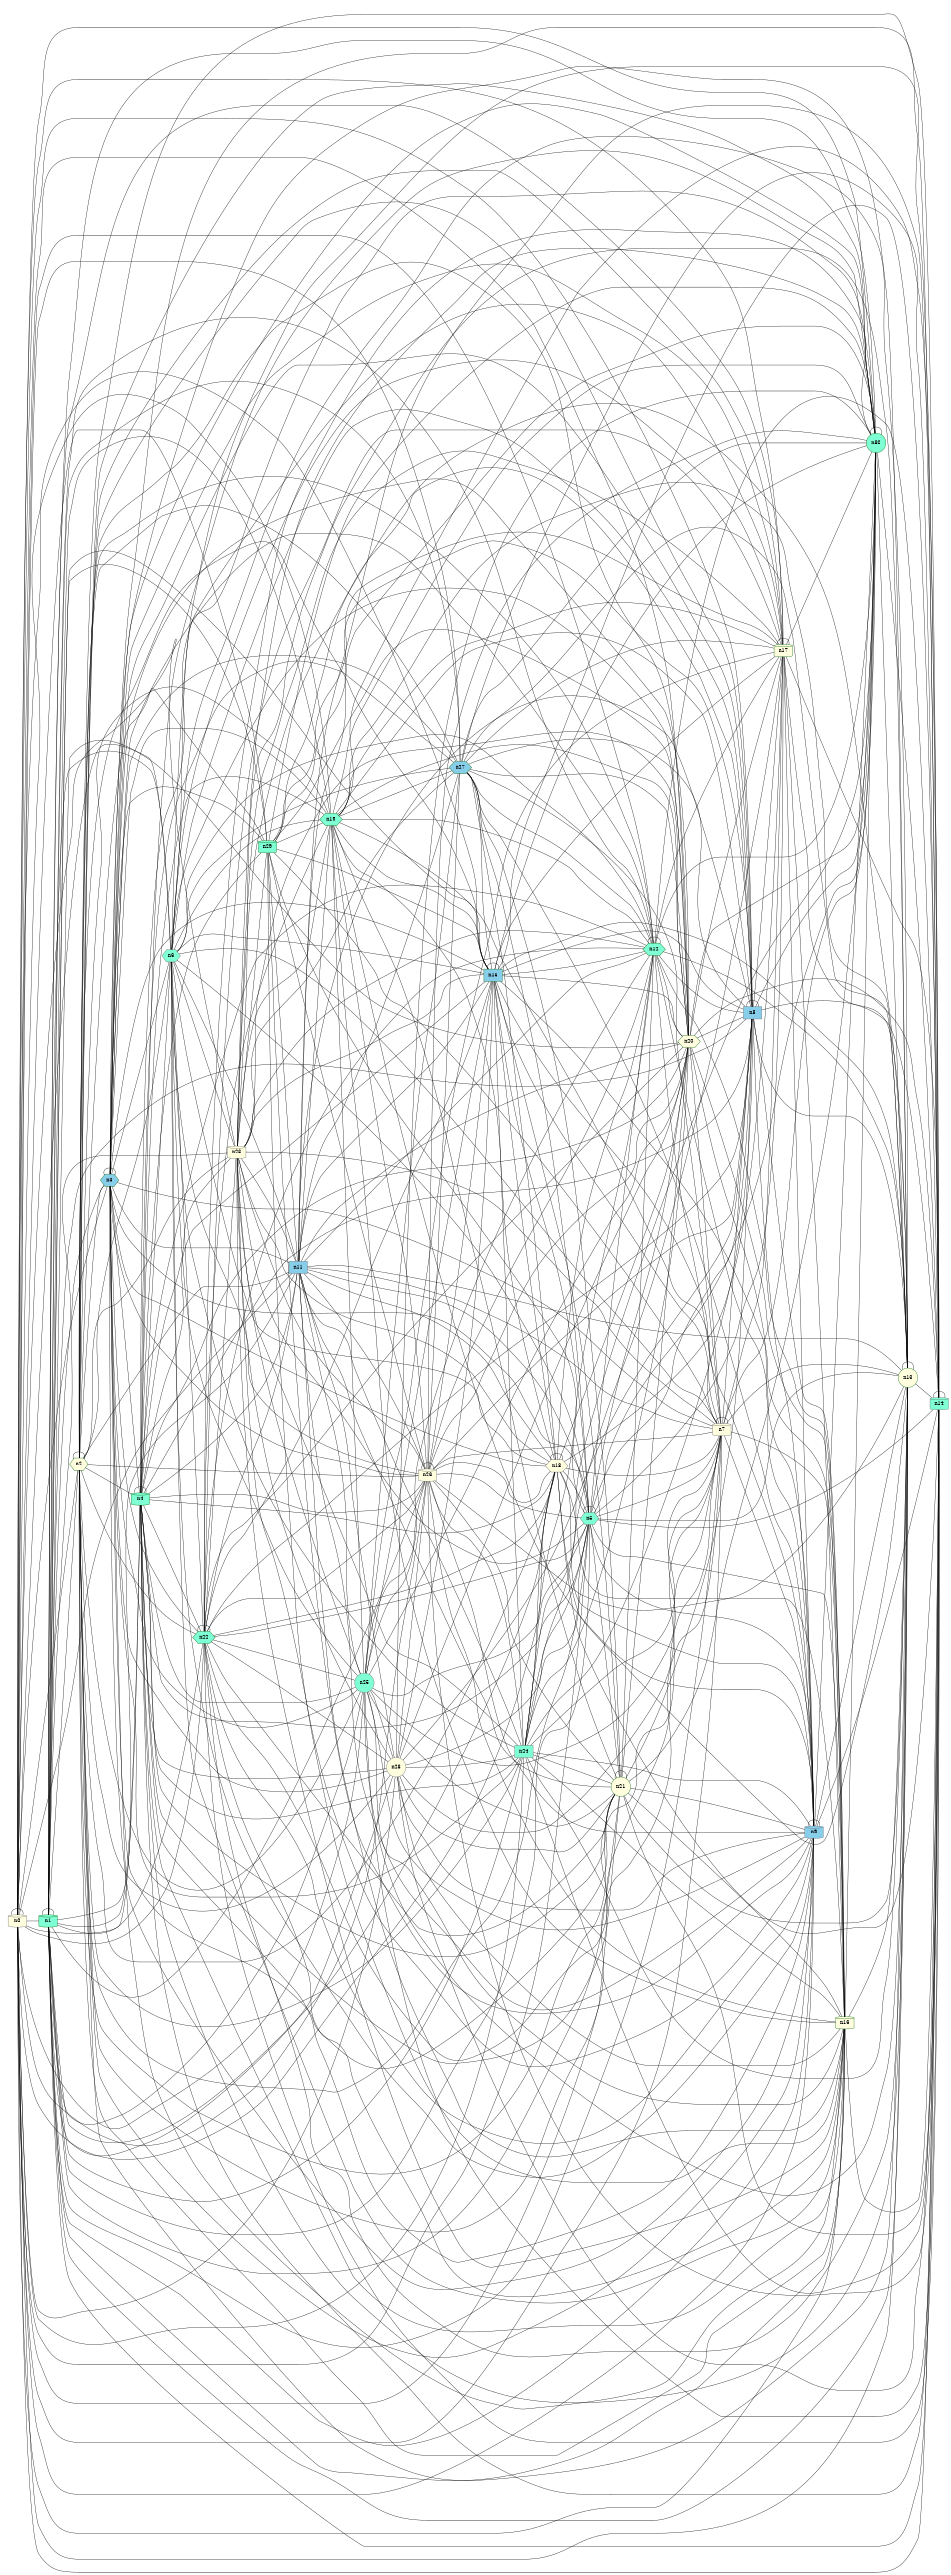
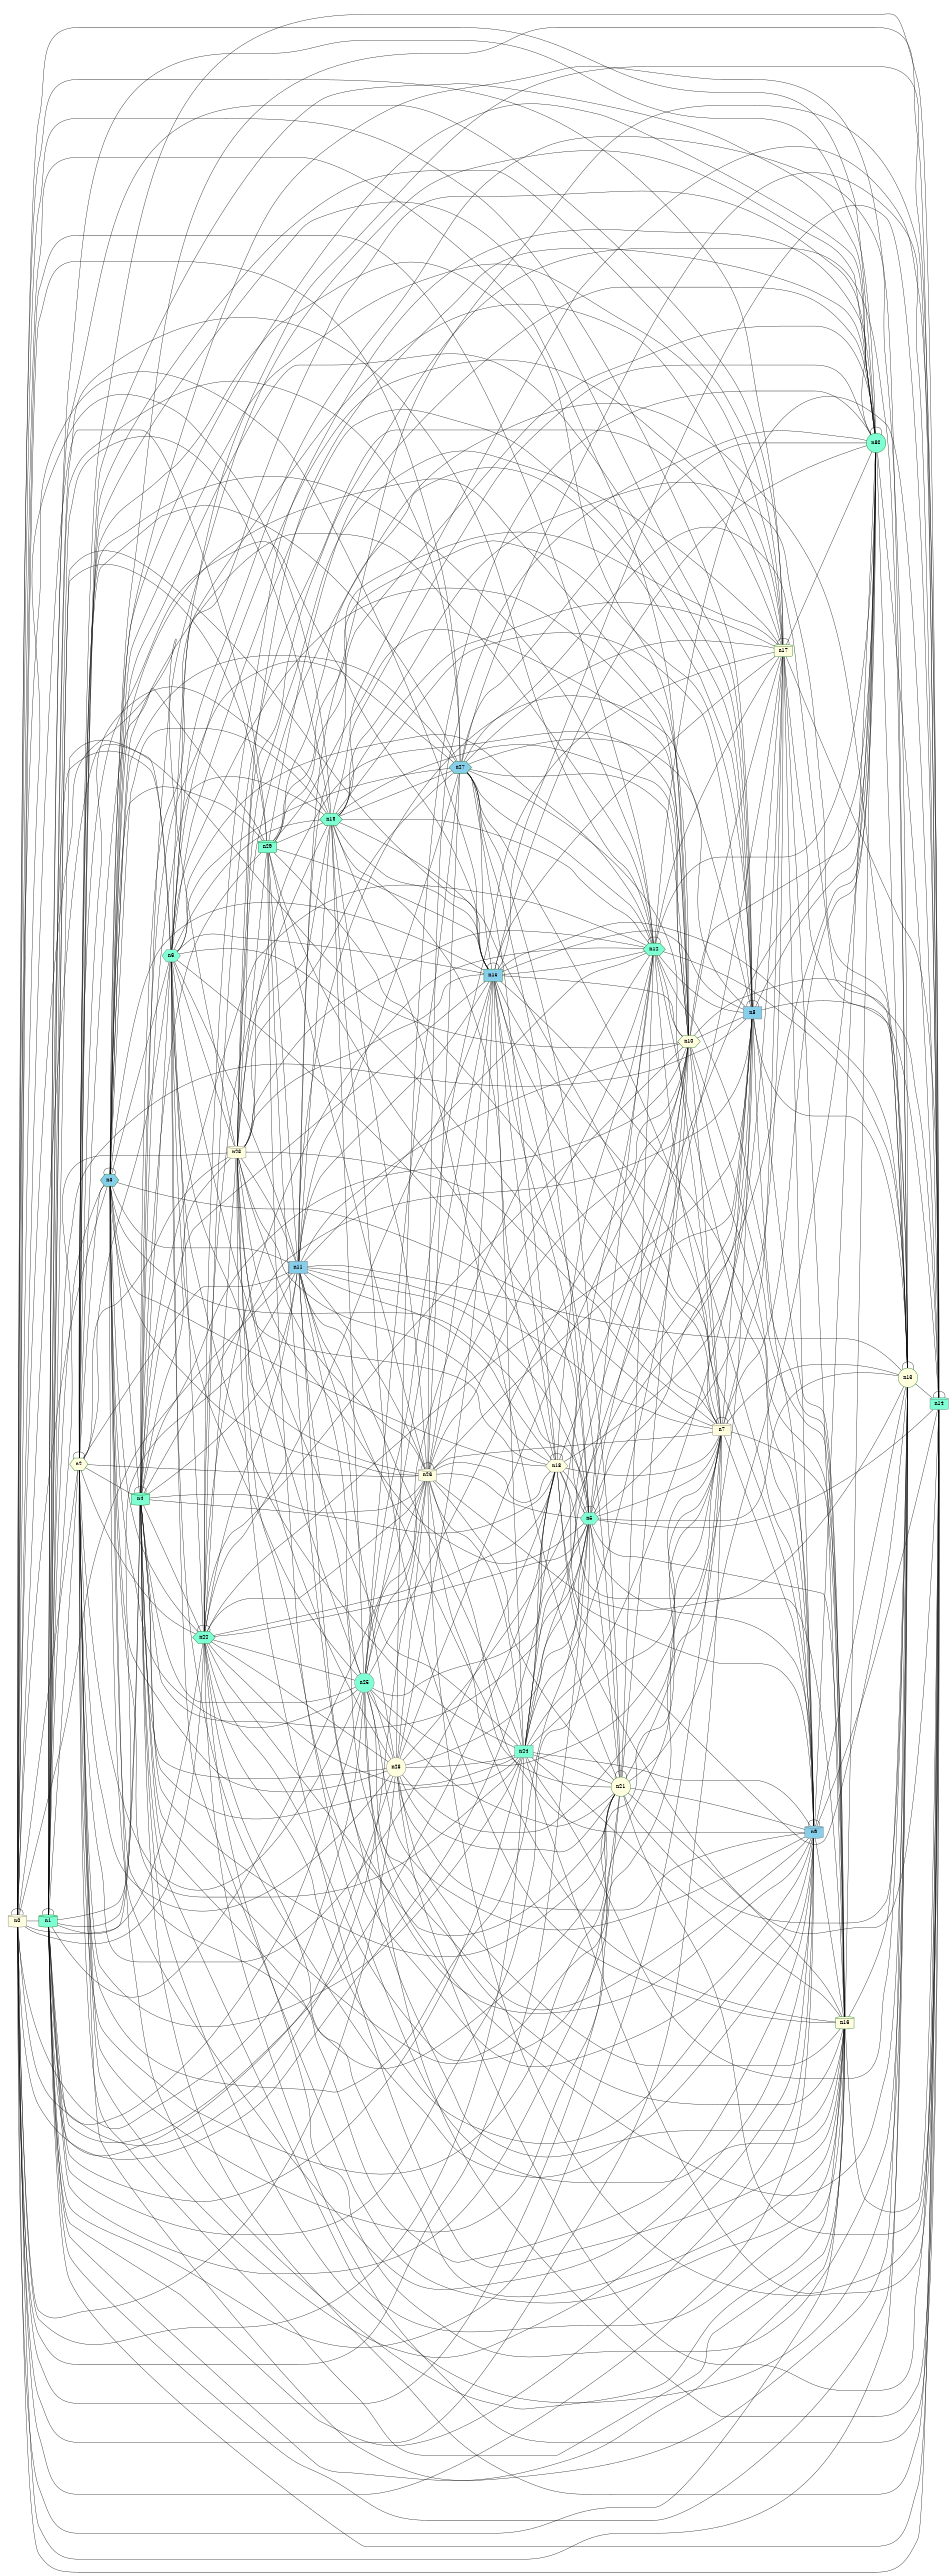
  graph {
    rankdir=LR
    node [color=darkgreen fillcolor=lightyellow shape=cylinder style=filled]
    n0 [color=gray40]
    n1 [fillcolor=aquamarine]
    n2 [shape=hexagon]
    n3 [fillcolor=skyblue shape=hexagon]
    n4 [fillcolor=aquamarine]
    n6 [color=gray40 fillcolor=aquamarine shape=hexagon]
    n7 [color=gray40]
    n8 [color=gray40 fillcolor=skyblue shape=box]
    n9 [color=gray40 fillcolor=skyblue]
    n10 [fillcolor=aquamarine label=n80 shape=circle]
    n13 [shape=circle]
    n14 [color=gray40 fillcolor=aquamarine]
    n16
    n17
    n18 [color=gray40 shape=hexagon]
-   n20 [shape=hexagon]
+   n20 [shape=hexagon label=n10]
    n21 [shape=circle]
    n5 [color=gray40 fillcolor=aquamarine shape=hexagon]
    n11 [color=gray40 fillcolor=skyblue shape=box]
    n12 [fillcolor=aquamarine shape=hexagon]
    n15 [fillcolor=skyblue shape=box]
    n24 [color=gray40 fillcolor=aquamarine shape=box]
    n26 [color=gray40]
    n27 [fillcolor=skyblue shape=hexagon]
    n28 [color=gray40 shape=circle]
    n25 [color=gray40 fillcolor=aquamarine shape=circle]
    n19 [fillcolor=aquamarine shape=hexagon]
    n22 [fillcolor=aquamarine shape=hexagon]
    n23 [color=gray40]
    n29 [fillcolor=aquamarine]
    n0 -- n0
    n0 -- n1
    n0 -- n2
    n0 -- n3
    n0 -- n4
    n0 -- n6
    n0 -- n7
    n0 -- n8
    n0 -- n9
    n0 -- n10
    n0 -- n13
    n0 -- n14
    n0 -- n16
    n0 -- n17
    n0 -- n18
    n0 -- n20
    n0 -- n21
    n1 -- n1
    n1 -- n2
    n1 -- n3
    n1 -- n4
    n1 -- n7
    n1 -- n8
    n1 -- n9
    n1 -- n13
    n1 -- n17
    n1 -- n5
    n1 -- n11
    n1 -- n12
    n1 -- n15
    n1 -- n24
    n1 -- n26
    n1 -- n27
    n1 -- n28
    n2 -- n2
    n2 -- n3
    n2 -- n4
    n2 -- n7
    n2 -- n8
    n2 -- n10
    n2 -- n13
    n2 -- n14
    n2 -- n16
    n2 -- n17
    n2 -- n5
    n2 -- n11
    n2 -- n12
    n2 -- n15
    n2 -- n24
    n2 -- n26
    n2 -- n25
    n3 -- n3
    n3 -- n4
    n3 -- n6
    n3 -- n7
    n3 -- n8
    n3 -- n9
    n3 -- n16
    n3 -- n5
    n3 -- n12
    n3 -- n15
    n3 -- n25
    n3 -- n19
    n3 -- n22
    n4 -- n4
    n4 -- n6
    n4 -- n7
    n4 -- n8
    n4 -- n9
    n4 -- n13
    n4 -- n16
    n4 -- n5
    n4 -- n11
    n4 -- n12
    n4 -- n15
    n4 -- n26
    n4 -- n27
    n4 -- n28
    n4 -- n19
    n4 -- n23
    n6 -- n1
    n6 -- n2
    n6 -- n8
    n6 -- n9
    n6 -- n10
    n6 -- n13
    n6 -- n14
    n6 -- n17
    n6 -- n11
    n6 -- n24
    n6 -- n26
    n6 -- n25
    n6 -- n19
    n6 -- n22
    n7 -- n6
    n7 -- n7
    n7 -- n8
    n7 -- n9
    n7 -- n10
    n7 -- n16
    n7 -- n17
    n7 -- n18
    n7 -- n5
    n7 -- n11
    n7 -- n15
    n7 -- n23
    n8 -- n8
    n8 -- n9
    n8 -- n10
    n8 -- n13
    n8 -- n14
    n8 -- n16
    n8 -- n17
    n8 -- n20
    n8 -- n21
    n8 -- n11
    n8 -- n12
    n8 -- n15
    n8 -- n19
    n8 -- n22
    n8 -- n29
    n9 -- n2
    n9 -- n9
    n9 -- n10
    n9 -- n14
-   n9 -- n19
+   n9 -- n16
    n9 -- n18
    n9 -- n20
    n9 -- n5
    n9 -- n11
    n9 -- n12
    n9 -- n26
    n9 -- n28
    n9 -- n25
    n9 -- n22
    n10 -- n1
    n10 -- n3
    n10 -- n4
    n10 -- n10
    n10 -- n13
    n10 -- n14
    n10 -- n17
    n10 -- n20
    n10 -- n11
    n10 -- n12
    n10 -- n15
    n10 -- n24
    n10 -- n26
    n10 -- n19
    n10 -- n22
    n10 -- n29
    n13 -- n3
    n13 -- n7
    n13 -- n9
    n13 -- n13
    n13 -- n14
    n13 -- n17
    n13 -- n18
    n13 -- n21
    n13 -- n12
    n13 -- n15
    n13 -- n26
    n13 -- n27
    n13 -- n19
    n13 -- n23
    n14 -- n1
    n14 -- n3
    n14 -- n4
    n14 -- n14
    n14 -- n16
    n14 -- n17
    n14 -- n20
    n14 -- n21
    n14 -- n5
    n14 -- n24
    n14 -- n27
    n14 -- n25
    n14 -- n22
    n16 -- n1
    n16 -- n6
    n16 -- n10
    n16 -- n13
    n16 -- n17
    n16 -- n18
    n16 -- n20
    n16 -- n5
    n16 -- n12
    n16 -- n26
    n16 -- n28
    n16 -- n25
    n16 -- n19
    n16 -- n22
    n17 -- n3
    n17 -- n4
    n17 -- n9
    n17 -- n17
    n17 -- n20
    n17 -- n12
    n17 -- n15
    n17 -- n24
    n17 -- n25
    n17 -- n19
    n17 -- n22
    n17 -- n23
    n17 -- n29
    n18 -- n1
    n18 -- n2
    n18 -- n3
    n18 -- n4
    n18 -- n6
    n18 -- n14
    n18 -- n17
    n18 -- n18
    n18 -- n5
    n18 -- n26
    n18 -- n27
    n18 -- n22
    n18 -- n23
    n20 -- n1
    n20 -- n2
    n20 -- n3
    n20 -- n4
    n20 -- n6
    n20 -- n7
    n20 -- n18
    n20 -- n21
    n20 -- n24
    n20 -- n26
    n20 -- n19
    n20 -- n22
    n20 -- n29
    n21 -- n1
    n21 -- n2
    n21 -- n3
    n21 -- n4
    n21 -- n9
    n21 -- n10
    n21 -- n16
    n21 -- n21
    n21 -- n12
    n21 -- n15
    n21 -- n24
    n21 -- n26
    n21 -- n25
    n5 -- n0
    n5 -- n6
    n5 -- n8
    n5 -- n10
    n5 -- n13
    n5 -- n17
    n5 -- n20
    n5 -- n21
    n5 -- n5
    n5 -- n11
    n5 -- n15
    n5 -- n24
    n5 -- n26
    n5 -- n25
    n5 -- n22
    n11 -- n0
    n11 -- n3
    n11 -- n13
    n11 -- n14
    n11 -- n16
    n11 -- n18
    n11 -- n20
    n11 -- n21
    n11 -- n12
    n11 -- n15
    n11 -- n24
    n11 -- n27
    n11 -- n28
    n11 -- n19
    n11 -- n23
    n12 -- n0
    n12 -- n6
    n12 -- n7
    n12 -- n14
    n12 -- n18
    n12 -- n20
    n12 -- n5
    n12 -- n12
    n12 -- n15
    n12 -- n24
    n12 -- n25
    n12 -- n23
    n15 -- n0
    n15 -- n6
    n15 -- n9
    n15 -- n14
    n15 -- n16
    n15 -- n18
    n15 -- n20
    n15 -- n15
    n15 -- n24
    n15 -- n26
    n15 -- n28
    n15 -- n19
    n15 -- n22
    n15 -- n23
    n15 -- n29
    n24 -- n0
    n24 -- n3
    n24 -- n4
    n24 -- n7
    n24 -- n8
    n24 -- n9
    n24 -- n13
    n24 -- n16
    n24 -- n18
    n24 -- n26
    n24 -- n28
    n26 -- n0
    n26 -- n3
    n26 -- n7
    n26 -- n8
    n26 -- n14
    n26 -- n11
    n26 -- n12
    n26 -- n26
    n26 -- n27
    n26 -- n22
    n26 -- n23
    n26 -- n29
    n27 -- n0
    n27 -- n2
    n27 -- n3
    n27 -- n6
    n27 -- n7
    n27 -- n8
    n27 -- n9
    n27 -- n10
    n27 -- n17
    n27 -- n20
    n27 -- n21
    n27 -- n5
    n27 -- n12
    n27 -- n15
    n28 -- n0
    n28 -- n2
    n28 -- n3
    n28 -- n7
    n28 -- n8
    n28 -- n10
    n28 -- n14
    n28 -- n20
    n28 -- n21
    n28 -- n5
    n28 -- n26
    n28 -- n22
    n28 -- n23
    n25 -- n0
    n25 -- n1
    n25 -- n4
    n25 -- n7
    n25 -- n13
    n25 -- n20
    n25 -- n11
    n25 -- n15
    n25 -- n26
    n25 -- n27
    n25 -- n28
    n19 -- n0
    n19 -- n1
    n19 -- n2
    n19 -- n7
    n19 -- n14
    n19 -- n18
    n19 -- n21
    n19 -- n12
    n19 -- n26
    n19 -- n27
    n19 -- n25
    n19 -- n23
    n19 -- n29
    n22 -- n0
    n22 -- n1
    n22 -- n2
    n22 -- n4
    n22 -- n7
    n22 -- n13
    n22 -- n21
    n22 -- n11
    n22 -- n12
+   n22 -- n24
    n22 -- n25
    n22 -- n19
    n22 -- n22
    n22 -- n23
    n23 -- n0
    n23 -- n1
    n23 -- n2
    n23 -- n6
    n23 -- n8
    n23 -- n9
    n23 -- n10
    n23 -- n16
    n23 -- n20
    n23 -- n5
    n23 -- n24
    n23 -- n27
    n23 -- n25
    n23 -- n29
    n29 -- n0
    n29 -- n1
    n29 -- n2
    n29 -- n3
    n29 -- n4
    n29 -- n7
    n29 -- n9
    n29 -- n13
    n29 -- n16
    n29 -- n5
    n29 -- n11
  }
